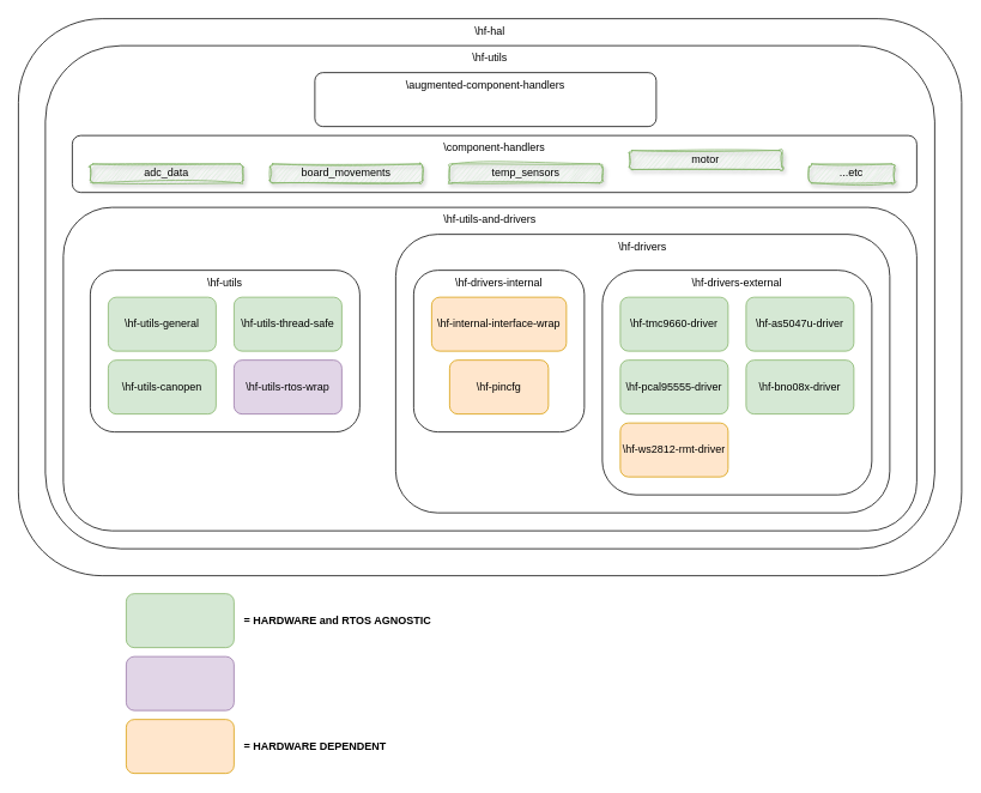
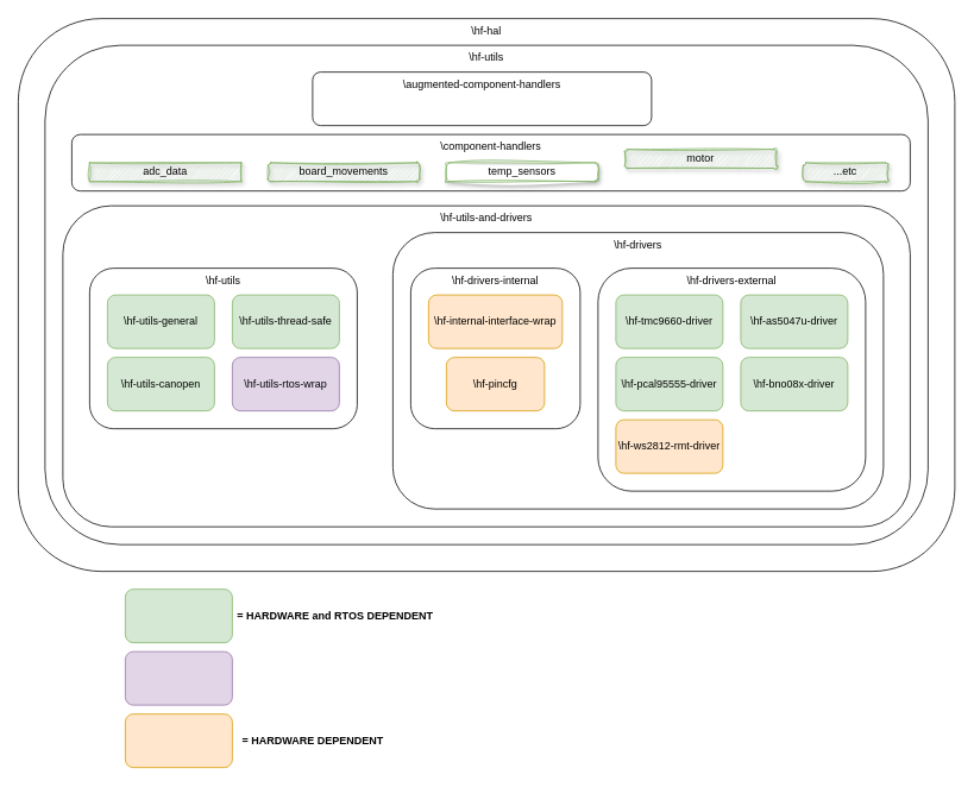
  <mxCell id="0" />
  <mxCell id="1" parent="0" />
  <mxCell id="2" value="\hf-hal" style="rounded=1;whiteSpace=wrap;html=1;verticalAlign=top;" vertex="1" parent="1"><mxGeometry x="20" y="20" width="1050" height="620" as="geometry" /></mxCell>
  <mxCell id="3" value="" style="group;shadow=0;" vertex="1" connectable="0" parent="1"><mxGeometry x="70" y="50" width="970" height="560" as="geometry" /></mxCell>
  <mxCell id="4" value="\hf-utils" style="rounded=1;whiteSpace=wrap;html=1;verticalAlign=top;" vertex="1" parent="3"><mxGeometry x="-20" width="990" height="560" as="geometry" /></mxCell>
  <mxCell id="5" value="\augmented-component-handlers" style="rounded=1;whiteSpace=wrap;html=1;labelBackgroundColor=none;verticalAlign=top;" vertex="1" parent="3"><mxGeometry x="280" y="30" width="380" height="60" as="geometry" /></mxCell>
  <mxCell id="6" value="" style="group" vertex="1" connectable="0" parent="3"><mxGeometry x="10" y="99.998" width="940" height="63.396" as="geometry" /></mxCell>
  <mxCell id="7" value="\component-handlers" style="rounded=1;whiteSpace=wrap;html=1;labelBackgroundColor=none;verticalAlign=top;" vertex="1" parent="6"><mxGeometry width="940" height="63.396" as="geometry" /></mxCell>
  <mxCell id="8" value="board_movements" style="rounded=1;whiteSpace=wrap;html=1;labelBackgroundColor=none;fillColor=#d5e8d4;strokeColor=#82b366;sketch=1;curveFitting=1;jiggle=2;shadow=1;" vertex="1" parent="6"><mxGeometry x="220" y="31.698" width="170" height="21.132" as="geometry" /></mxCell>
- <mxCell id="9" value="temp_sensors" style="rounded=1;whiteSpace=wrap;html=1;labelBackgroundColor=none;fillColor=#d5e8d4;strokeColor=#82b366;sketch=1;curveFitting=1;jiggle=2;shadow=1;" vertex="1" parent="6"><mxGeometry x="420" y="31.698" width="170" height="21.132" as="geometry" /></mxCell>
- <mxCell id="10" value="adc_&lt;span style=&quot;background-color: transparent; color: light-dark(rgb(0, 0, 0), rgb(255, 255, 255));&quot;&gt;data&lt;/span&gt;" style="rounded=1;whiteSpace=wrap;html=1;labelBackgroundColor=none;fillColor=#d5e8d4;strokeColor=#82b366;sketch=1;curveFitting=1;jiggle=2;shadow=1;" vertex="1" parent="6"><mxGeometry x="20" y="31.698" width="170" height="21.132" as="geometry" /></mxCell>
+ <mxCell id="9" value="temp_sensors" style="rounded=1;whiteSpace=wrap;html=1;labelBackgroundColor=none;fillColor=#ffffff;strokeColor=#82b366;sketch=1;curveFitting=1;jiggle=2;shadow=1;" vertex="1" parent="6"><mxGeometry x="420" y="31.698" width="170" height="21.132" as="geometry" /></mxCell>
+ <mxCell id="10" value="adc_&lt;span style=&quot;background-color: transparent; color: light-dark(rgb(0, 0, 0), rgb(255, 255, 255));&quot;&gt;data&lt;/span&gt;" style="whiteSpace=wrap;html=1;labelBackgroundColor=none;fillColor=#d5e8d4;strokeColor=#82b366;sketch=1;curveFitting=1;jiggle=2;shadow=1;rounded=0;" vertex="1" parent="6"><mxGeometry x="20" y="31.698" width="170" height="21.132" as="geometry" /></mxCell>
  <mxCell id="11" value="motor" style="rounded=1;whiteSpace=wrap;html=1;labelBackgroundColor=none;fillColor=#d5e8d4;strokeColor=#82b366;shadow=1;sketch=1;curveFitting=1;jiggle=2;" vertex="1" parent="6"><mxGeometry x="620" y="16.698" width="170" height="21.132" as="geometry" /></mxCell>
  <mxCell id="12" value="...etc" style="rounded=1;whiteSpace=wrap;html=1;labelBackgroundColor=none;fillColor=#d5e8d4;strokeColor=#82b366;sketch=1;curveFitting=1;jiggle=2;shadow=1;" vertex="1" parent="6"><mxGeometry x="820" y="31.698" width="95" height="21.132" as="geometry" /></mxCell>
  <mxCell id="13" value="\hf-utils-and-drivers" style="rounded=1;whiteSpace=wrap;html=1;verticalAlign=top;" vertex="1" parent="1"><mxGeometry x="70" y="230" width="950" height="360" as="geometry" /></mxCell>
  <mxCell id="14" value="" style="group" vertex="1" connectable="0" parent="1"><mxGeometry x="100" y="300" width="300" height="180" as="geometry" /></mxCell>
  <mxCell id="15" value="\hf-utils" style="rounded=1;whiteSpace=wrap;html=1;verticalAlign=top;" parent="14" vertex="1"><mxGeometry width="300" height="180" as="geometry" /></mxCell>
  <mxCell id="16" value="\hf-utils-thread-safe" style="rounded=1;whiteSpace=wrap;html=1;fillColor=#d5e8d4;strokeColor=#82b366;" parent="14" vertex="1"><mxGeometry x="160" y="30" width="120" height="60" as="geometry" /></mxCell>
  <mxCell id="17" value="\hf-utils-general" style="rounded=1;whiteSpace=wrap;html=1;labelBackgroundColor=none;fillColor=#d5e8d4;strokeColor=#82b366;glass=0;shadow=0;" parent="14" vertex="1"><mxGeometry x="20" y="30" width="120" height="60" as="geometry" /></mxCell>
  <mxCell id="18" value="\hf-utils-canopen" style="rounded=1;whiteSpace=wrap;html=1;fillColor=#d5e8d4;strokeColor=#82b366;" parent="14" vertex="1"><mxGeometry x="20" y="100" width="120" height="60" as="geometry" /></mxCell>
  <mxCell id="19" value="\hf-utils-rtos-wrap" style="rounded=1;whiteSpace=wrap;html=1;fillColor=#e1d5e7;strokeColor=#9673a6;" parent="14" vertex="1"><mxGeometry x="160" y="100" width="120" height="60" as="geometry" /></mxCell>
  <mxCell id="20" value="" style="group" vertex="1" connectable="0" parent="1"><mxGeometry x="440" y="260" width="550" height="310" as="geometry" /></mxCell>
  <mxCell id="21" value="\hf-drivers" style="rounded=1;whiteSpace=wrap;html=1;verticalAlign=top;" vertex="1" parent="20"><mxGeometry width="550" height="310" as="geometry" /></mxCell>
  <mxCell id="22" value="" style="group" vertex="1" connectable="0" parent="20"><mxGeometry x="20" y="40" width="190" height="180" as="geometry" /></mxCell>
  <mxCell id="23" value="\hf-drivers-internal" style="rounded=1;whiteSpace=wrap;html=1;verticalAlign=top;" parent="22" vertex="1"><mxGeometry width="190" height="180" as="geometry" /></mxCell>
  <mxCell id="24" value="\hf-internal-interface-wrap" style="rounded=1;whiteSpace=wrap;html=1;fillColor=#ffe6cc;strokeColor=#d79b00;" parent="22" vertex="1"><mxGeometry x="20" y="30" width="150" height="60" as="geometry" /></mxCell>
  <mxCell id="25" value="\hf-pincfg" style="rounded=1;whiteSpace=wrap;html=1;fillColor=#ffe6cc;strokeColor=#d79b00;" parent="22" vertex="1"><mxGeometry x="40" y="100" width="110" height="60" as="geometry" /></mxCell>
  <mxCell id="26" value="" style="group" vertex="1" connectable="0" parent="20"><mxGeometry x="230" y="40" width="300" height="250" as="geometry" /></mxCell>
  <mxCell id="27" value="\hf-drivers-external" style="rounded=1;whiteSpace=wrap;html=1;verticalAlign=top;" parent="26" vertex="1"><mxGeometry width="300" height="250" as="geometry" /></mxCell>
  <mxCell id="28" value="\hf-as5047u-driver" style="rounded=1;whiteSpace=wrap;html=1;fillColor=#d5e8d4;strokeColor=#82b366;" parent="26" vertex="1"><mxGeometry x="160" y="30" width="120" height="60" as="geometry" /></mxCell>
  <mxCell id="29" value="\hf-tmc9660-driver" style="rounded=1;whiteSpace=wrap;html=1;fillColor=#d5e8d4;strokeColor=#82b366;" parent="26" vertex="1"><mxGeometry x="20" y="30" width="120" height="60" as="geometry" /></mxCell>
  <mxCell id="30" value="\hf-pcal95555-driver" style="rounded=1;whiteSpace=wrap;html=1;fillColor=#d5e8d4;strokeColor=#82b366;" parent="26" vertex="1"><mxGeometry x="20" y="100" width="120" height="60" as="geometry" /></mxCell>
  <mxCell id="31" value="\hf-bno08x-driver" style="rounded=1;whiteSpace=wrap;html=1;fillColor=#d5e8d4;strokeColor=#82b366;" parent="26" vertex="1"><mxGeometry x="160" y="100" width="120" height="60" as="geometry" /></mxCell>
  <mxCell id="32" value="\hf-ws2812-rmt-driver" style="rounded=1;whiteSpace=wrap;html=1;fillColor=#ffe6cc;strokeColor=#d79b00;" vertex="1" parent="26"><mxGeometry x="20" y="170" width="120" height="60" as="geometry" /></mxCell>
  <mxCell id="33" value="" style="group" vertex="1" connectable="0" parent="1"><mxGeometry x="140" y="730" width="260" height="60" as="geometry" /></mxCell>
  <mxCell id="34" value="" style="rounded=1;whiteSpace=wrap;html=1;fillColor=#e1d5e7;strokeColor=#9673a6;" vertex="1" parent="33"><mxGeometry width="120" height="60" as="geometry" /></mxCell>
  <mxCell id="35" value="" style="group" vertex="1" connectable="0" parent="1"><mxGeometry x="140" y="800" width="300" height="60" as="geometry" /></mxCell>
  <mxCell id="36" value="" style="rounded=1;whiteSpace=wrap;html=1;fillColor=#ffe6cc;strokeColor=#d79b00;" vertex="1" parent="35"><mxGeometry width="120" height="60" as="geometry" /></mxCell>
  <mxCell id="37" value="&lt;b&gt;= HARDWARE DEPENDENT&lt;/b&gt;" style="text;html=1;align=center;verticalAlign=middle;resizable=0;points=[];autosize=1;strokeColor=none;fillColor=none;" vertex="1" parent="35"><mxGeometry x="120" y="15" width="180" height="30" as="geometry" /></mxCell>
  <mxCell id="38" value="" style="group" vertex="1" connectable="0" parent="1"><mxGeometry x="140" y="660" width="350" height="60" as="geometry" /></mxCell>
  <mxCell id="39" value="" style="rounded=1;whiteSpace=wrap;html=1;fillColor=#d5e8d4;strokeColor=#82b366;" vertex="1" parent="38"><mxGeometry width="120" height="60" as="geometry" /></mxCell>
- <mxCell id="40" value="&lt;b&gt;= HARDWARE and RTOS AGNOSTIC&lt;/b&gt;" style="text;html=1;align=center;verticalAlign=middle;resizable=0;points=[];autosize=1;strokeColor=none;fillColor=none;" vertex="1" parent="38"><mxGeometry x="120" y="15" width="230" height="30" as="geometry" /></mxCell>
+ <mxCell id="40" value="&lt;b&gt;= HARDWARE and RTOS DEPENDENT&lt;/b&gt;" style="text;html=1;align=center;verticalAlign=middle;resizable=0;points=[];autosize=1;strokeColor=none;fillColor=none;" vertex="1" parent="38"><mxGeometry x="120" y="15" width="230" height="30" as="geometry" /></mxCell>
